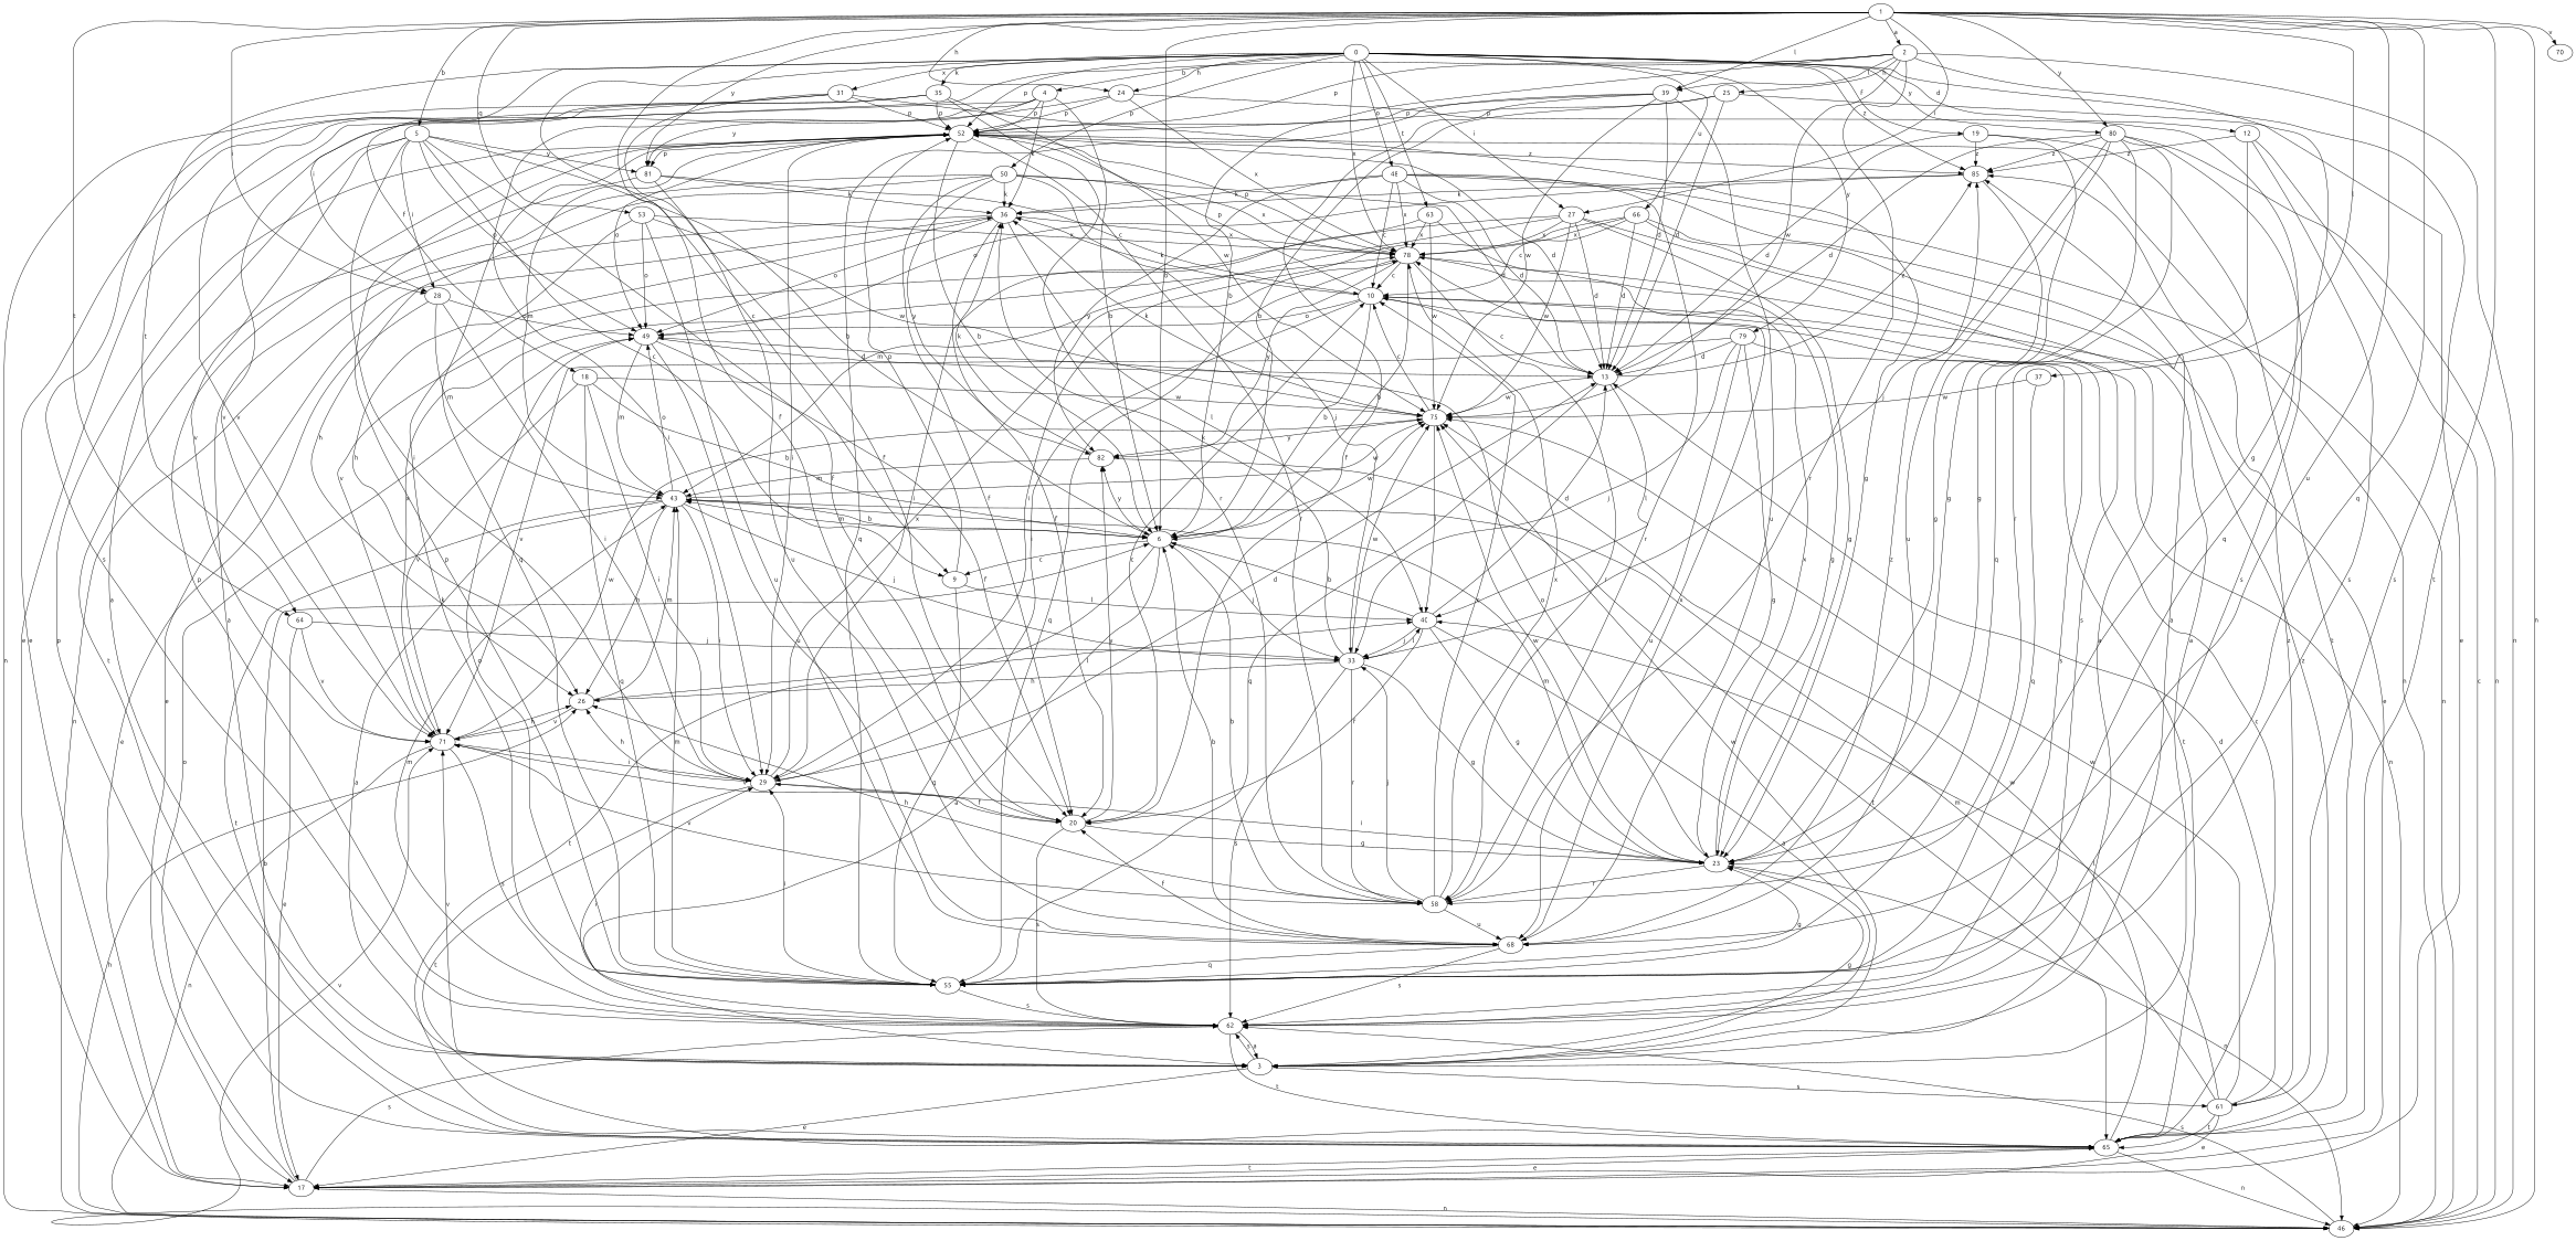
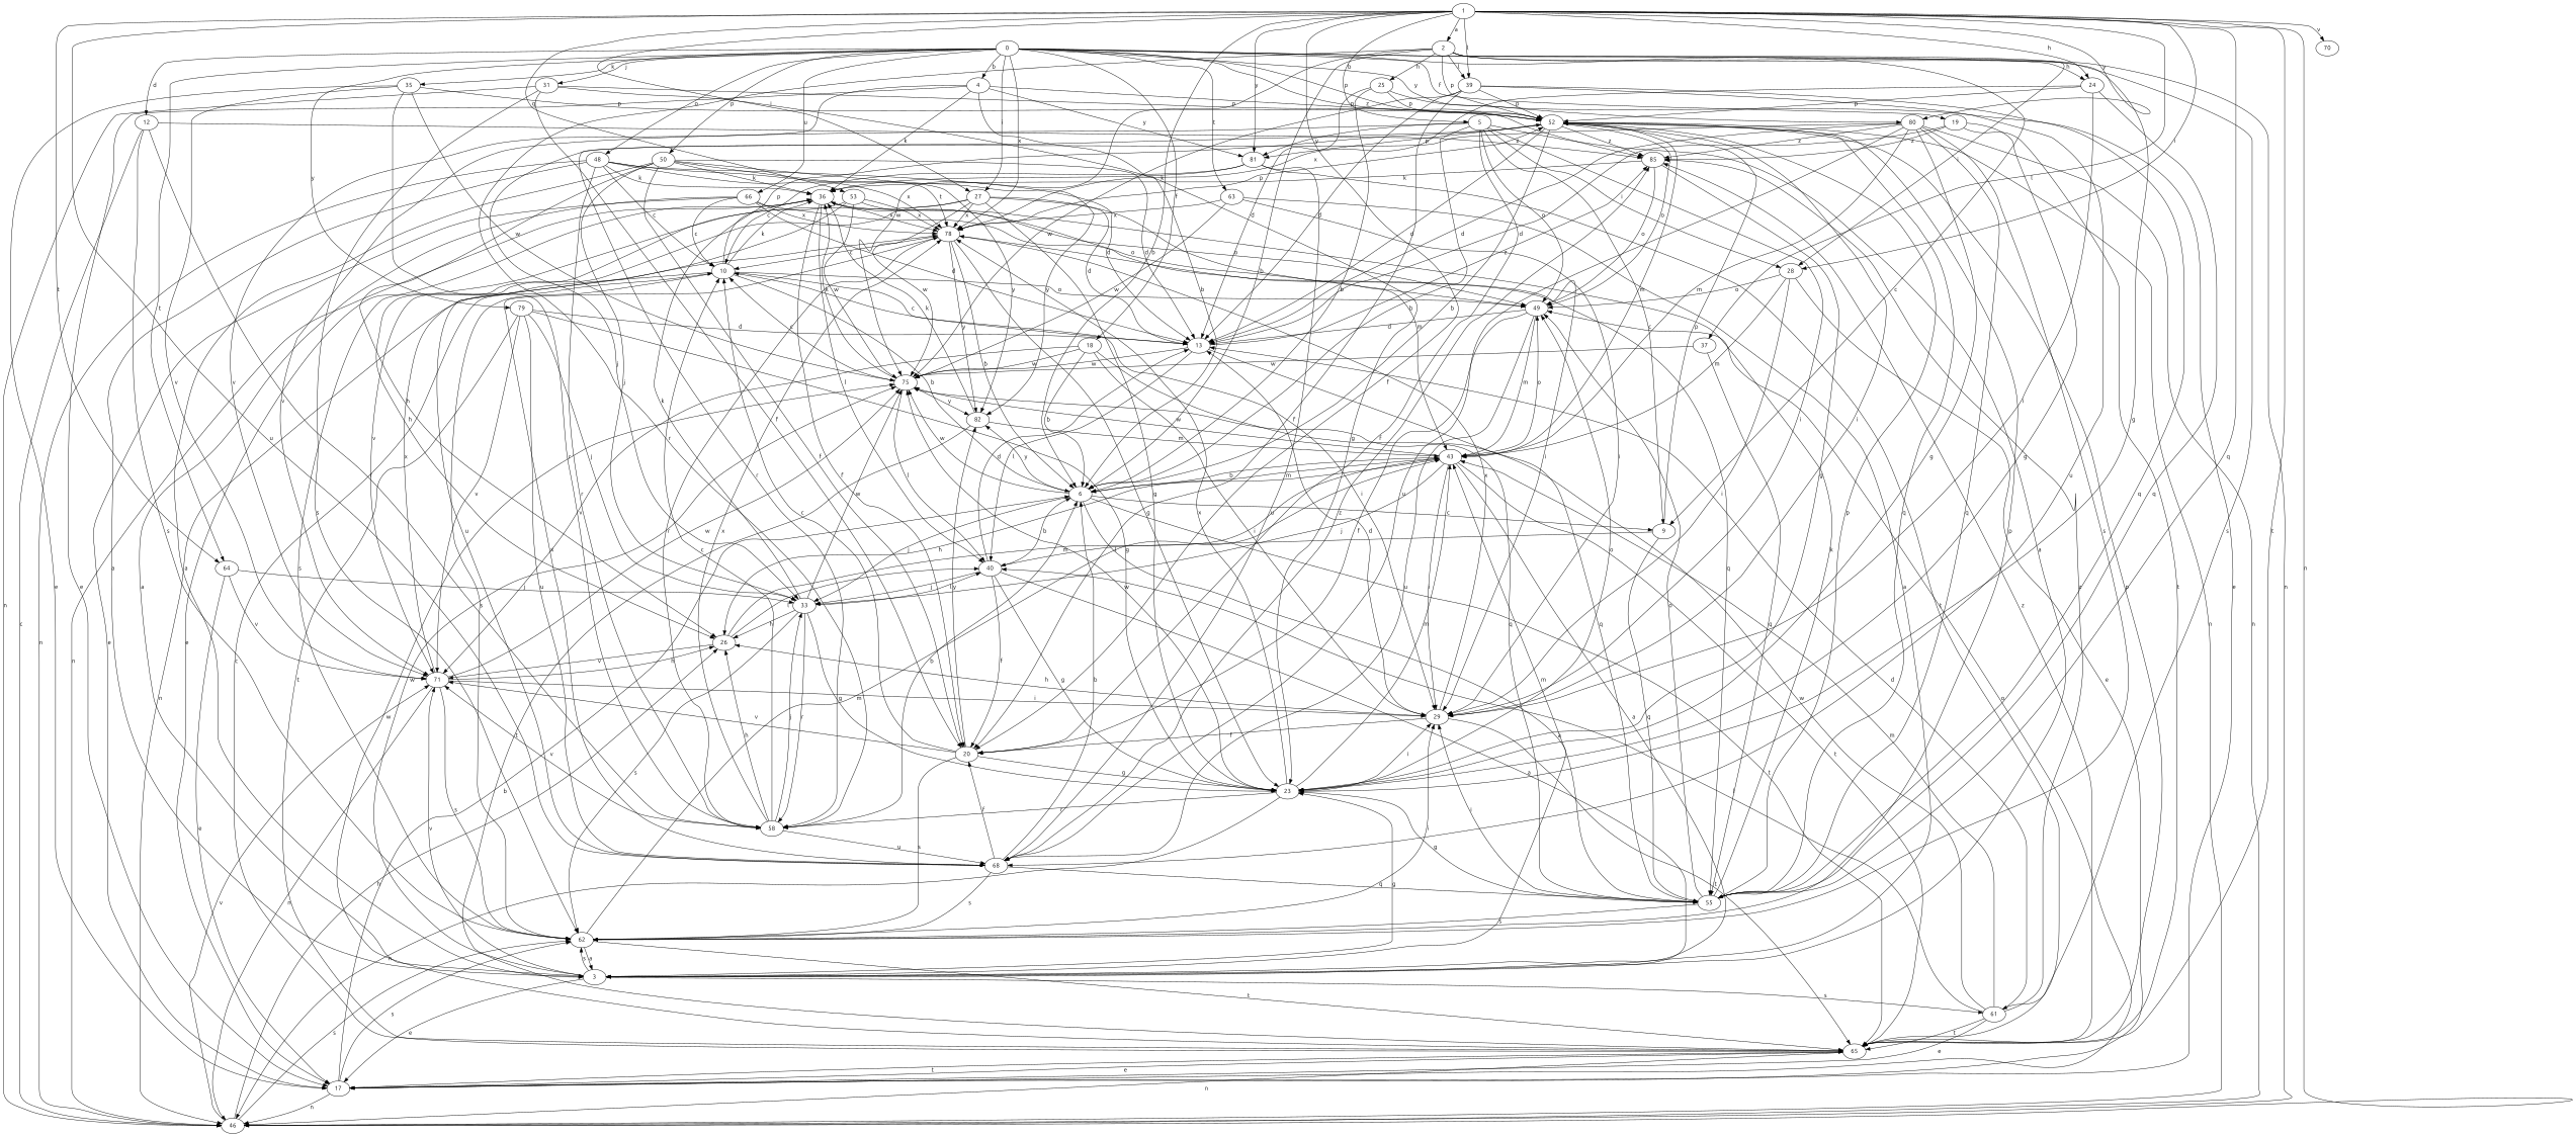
  strict digraph {
    fontname=Ubuntu
    node [fontname=Ubuntu]
    edge [fontname=Ubuntu]
    0
    4
    9
    12
    18
    19
    24
    27
    31
    35
    48
    50
    52
    61
    63
    64
    66
    78
    79
    80
    85
    6
    81
    17
    71
    36
    55
    40
    46
    58
    62
    75
    29
    65
    23
    13
    43
    20
    3
    82
    10
    33
    26
    49
    68
    1
    2
    5
    28
    37
    39
    53
    70
    25
    0 -> 4 [label=b]
    0 -> 9 [label=c]
    0 -> 12 [label=d]
    0 -> 18 [label=f]
    0 -> 19 [label=f]
    0 -> 24 [label=h]
    0 -> 27 [label=i]
-   0 -> 31 [label=x]
+   0 -> 31 [label=j]
    0 -> 35 [label=k]
    0 -> 48 [label=o]
    0 -> 50 [label=p]
    0 -> 52 [label=p]
    0 -> 61 [label=s]
    0 -> 63 [label=t]
    0 -> 64 [label=t]
    0 -> 66 [label=u]
    0 -> 78 [label=x]
    0 -> 79 [label=y]
    0 -> 80 [label=y]
    0 -> 85 [label=z]
    4 -> 52 [label=p]
    4 -> 6 [label=b]
    4 -> 81 [label=y]
    4 -> 17 [label=e]
    4 -> 71 [label=v]
    4 -> 36 [label=k]
    9 -> 52 [label=p]
    9 -> 55 [label=q]
    9 -> 40 [label=l]
    12 -> 85 [label=z]
    12 -> 46 [label=c]
    12 -> 58 [label=r]
    12 -> 62 [label=s]
    18 -> 6 [label=b]
    18 -> 71 [label=v]
    18 -> 55 [label=q]
    18 -> 75 [label=w]
    18 -> 29 [label=i]
    19 -> 85 [label=z]
    19 -> 65 [label=t]
    19 -> 23 [label=g]
    19 -> 13 [label=d]
    24 -> 52 [label=p]
    24 -> 78 [label=x]
    24 -> 55 [label=q]
    24 -> 29 [label=i]
    27 -> 78 [label=x]
    27 -> 71 [label=v]
    27 -> 62 [label=s]
    27 -> 75 [label=w]
    27 -> 23 [label=g]
    27 -> 13 [label=d]
    27 -> 43 [label=m]
    31 -> 52 [label=p]
    31 -> 46 [label=n]
    31 -> 62 [label=s]
    31 -> 23 [label=g]
    31 -> 20 [label=f]
    35 -> 52 [label=p]
    35 -> 17 [label=e]
    35 -> 71 [label=v]
    35 -> 58 [label=r]
    35 -> 75 [label=w]
    48 -> 78 [label=x]
    48 -> 36 [label=k]
    48 -> 46 [label=n]
    48 -> 58 [label=r]
    48 -> 13 [label=d]
    48 -> 3 [label=a]
    48 -> 82 [label=y]
    48 -> 10 [label=c]
-   50 -> 78 [label=x]
+   50 -> 78 [label=t]
    50 -> 36 [label=k]
    50 -> 13 [label=d]
    50 -> 20 [label=f]
    50 -> 3 [label=a]
    50 -> 82 [label=y]
    50 -> 33 [label=j]
    50 -> 26 [label=h]
    52 -> 85 [label=z]
    52 -> 6 [label=b]
    52 -> 81 [label=p]
    52 -> 55 [label=q]
    52 -> 46 [label=n]
    52 -> 58 [label=r]
    52 -> 29 [label=i]
    52 -> 13 [label=d]
    52 -> 43 [label=m]
    52 -> 49 [label=o]
    61 -> 85 [label=z]
    61 -> 17 [label=e]
    61 -> 40 [label=l]
    61 -> 75 [label=w]
    61 -> 65 [label=t]
    61 -> 13 [label=d]
    61 -> 43 [label=m]
    63 -> 78 [label=x]
    63 -> 75 [label=w]
    63 -> 29 [label=i]
    63 -> 3 [label=a]
    64 -> 17 [label=e]
    64 -> 71 [label=v]
    64 -> 33 [label=j]
    66 -> 78 [label=x]
    66 -> 17 [label=e]
    66 -> 29 [label=i]
    66 -> 13 [label=d]
    66 -> 3 [label=a]
    66 -> 10 [label=c]
    78 -> 52 [label=p]
    78 -> 6 [label=b]
    78 -> 55 [label=q]
    78 -> 58 [label=r]
    78 -> 23 [label=g]
    78 -> 82 [label=y]
    78 -> 10 [label=c]
    79 -> 71 [label=v]
    79 -> 65 [label=t]
    79 -> 23 [label=g]
    79 -> 13 [label=d]
    79 -> 33 [label=j]
    79 -> 68 [label=u]
    80 -> 85 [label=z]
    80 -> 55 [label=q]
    80 -> 46 [label=n]
    80 -> 62 [label=s]
    80 -> 23 [label=g]
    80 -> 13 [label=d]
+   80 -> 43 [label=m]
    80 -> 33 [label=j]
    80 -> 68 [label=u]
    85 -> 36 [label=k]
    85 -> 23 [label=g]
    85 -> 49 [label=o]
    6 -> 9 [label=c]
    6 -> 75 [label=w]
    6 -> 65 [label=t]
    6 -> 43 [label=m]
    6 -> 3 [label=a]
    6 -> 82 [label=y]
    6 -> 33 [label=j]
    81 -> 36 [label=k]
    81 -> 65 [label=t]
    81 -> 10 [label=c]
    81 -> 68 [label=u]
    17 -> 6 [label=b]
    17 -> 46 [label=n]
    17 -> 62 [label=s]
    17 -> 65 [label=t]
    17 -> 49 [label=o]
    71 -> 78 [label=x]
    71 -> 46 [label=n]
    71 -> 62 [label=s]
    71 -> 75 [label=w]
    71 -> 29 [label=i]
    71 -> 26 [label=h]
    36 -> 78 [label=x]
    36 -> 17 [label=e]
    36 -> 40 [label=l]
    36 -> 46 [label=n]
    36 -> 20 [label=f]
    36 -> 49 [label=o]
    55 -> 52 [label=p]
    55 -> 36 [label=k]
    55 -> 62 [label=s]
    55 -> 29 [label=i]
    55 -> 23 [label=g]
    55 -> 43 [label=m]
    55 -> 49 [label=o]
    40 -> 6 [label=b]
    40 -> 23 [label=g]
    40 -> 13 [label=d]
    40 -> 20 [label=f]
    40 -> 3 [label=a]
    40 -> 33 [label=j]
    46 -> 71 [label=v]
    46 -> 62 [label=s]
    46 -> 26 [label=h]
    58 -> 78 [label=x]
    58 -> 6 [label=b]
    58 -> 71 [label=v]
    58 -> 10 [label=c]
    58 -> 33 [label=j]
    58 -> 26 [label=h]
    58 -> 68 [label=u]
    62 -> 52 [label=p]
    62 -> 29 [label=i]
    62 -> 65 [label=t]
    62 -> 43 [label=m]
    62 -> 3 [label=a]
    75 -> 36 [label=k]
    75 -> 40 [label=l]
    75 -> 82 [label=y]
    75 -> 10 [label=c]
    29 -> 78 [label=x]
    29 -> 65 [label=t]
    29 -> 13 [label=d]
    29 -> 20 [label=f]
    29 -> 26 [label=h]
    65 -> 52 [label=p]
    65 -> 85 [label=z]
    65 -> 17 [label=e]
    65 -> 46 [label=n]
    65 -> 75 [label=w]
    65 -> 10 [label=c]
    23 -> 78 [label=x]
    23 -> 46 [label=n]
    23 -> 58 [label=r]
    23 -> 75 [label=w]
    23 -> 29 [label=i]
    23 -> 43 [label=m]
    23 -> 49 [label=o]
    13 -> 85 [label=z]
    13 -> 55 [label=q]
    13 -> 40 [label=l]
    13 -> 75 [label=w]
    13 -> 10 [label=c]
    43 -> 6 [label=b]
    43 -> 75 [label=w]
    43 -> 29 [label=i]
    43 -> 65 [label=t]
    43 -> 3 [label=a]
    43 -> 33 [label=j]
    43 -> 26 [label=h]
    43 -> 49 [label=o]
    20 -> 71 [label=v]
    20 -> 62 [label=s]
    20 -> 23 [label=g]
    20 -> 82 [label=y]
    20 -> 10 [label=c]
    3 -> 61 [label=s]
    3 -> 17 [label=e]
    3 -> 71 [label=v]
    3 -> 62 [label=s]
    3 -> 75 [label=w]
    3 -> 23 [label=g]
    82 -> 36 [label=k]
    82 -> 65 [label=t]
    82 -> 43 [label=m]
    10 -> 52 [label=p]
    10 -> 6 [label=b]
    10 -> 36 [label=k]
    10 -> 46 [label=n]
    10 -> 62 [label=s]
    10 -> 29 [label=i]
    10 -> 49 [label=o]
    33 -> 36 [label=k]
    33 -> 40 [label=l]
    33 -> 58 [label=r]
    33 -> 62 [label=s]
    33 -> 75 [label=w]
    33 -> 23 [label=g]
    33 -> 26 [label=h]
    26 -> 71 [label=v]
    26 -> 40 [label=l]
    26 -> 43 [label=m]
    49 -> 13 [label=d]
    49 -> 43 [label=m]
    49 -> 20 [label=f]
    49 -> 68 [label=u]
    68 -> 78 [label=x]
    68 -> 85 [label=z]
    68 -> 6 [label=b]
    68 -> 55 [label=q]
    68 -> 62 [label=s]
    68 -> 20 [label=f]
    1 -> 24 [label=h]
    1 -> 27 [label=i]
    1 -> 64 [label=t]
    1 -> 80 [label=y]
    1 -> 6 [label=b]
    1 -> 81 [label=y]
    1 -> 55 [label=q]
    1 -> 46 [label=n]
    1 -> 65 [label=t]
    1 -> 20 [label=f]
    1 -> 68 [label=u]
    1 -> 2 [label=a]
    1 -> 5 [label=b]
    1 -> 28 [label=i]
    1 -> 37 [label=l]
    1 -> 39 [label=l]
    1 -> 53 [label=q]
    1 -> 70 [label=v]
    2 -> 52 [label=p]
    2 -> 6 [label=b]
    2 -> 46 [label=n]
    2 -> 58 [label=r]
    2 -> 75 [label=w]
    2 -> 23 [label=g]
    2 -> 28 [label=i]
    2 -> 39 [label=l]
    2 -> 25 [label=h]
    5 -> 9 [label=c]
    5 -> 6 [label=b]
    5 -> 81 [label=y]
    5 -> 71 [label=v]
    5 -> 29 [label=i]
    5 -> 20 [label=f]
    5 -> 3 [label=a]
    5 -> 49 [label=o]
    5 -> 28 [label=i]
    28 -> 17 [label=e]
    28 -> 29 [label=i]
    28 -> 43 [label=m]
    28 -> 49 [label=o]
    37 -> 55 [label=q]
    37 -> 75 [label=w]
    39 -> 52 [label=p]
    39 -> 55 [label=q]
    39 -> 75 [label=w]
    39 -> 13 [label=d]
    39 -> 20 [label=f]
    39 -> 68 [label=u]
    53 -> 78 [label=x]
    53 -> 75 [label=w]
    53 -> 26 [label=h]
    53 -> 49 [label=o]
    53 -> 68 [label=u]
    25 -> 52 [label=p]
    25 -> 6 [label=b]
    25 -> 17 [label=e]
    25 -> 13 [label=d]
  }
